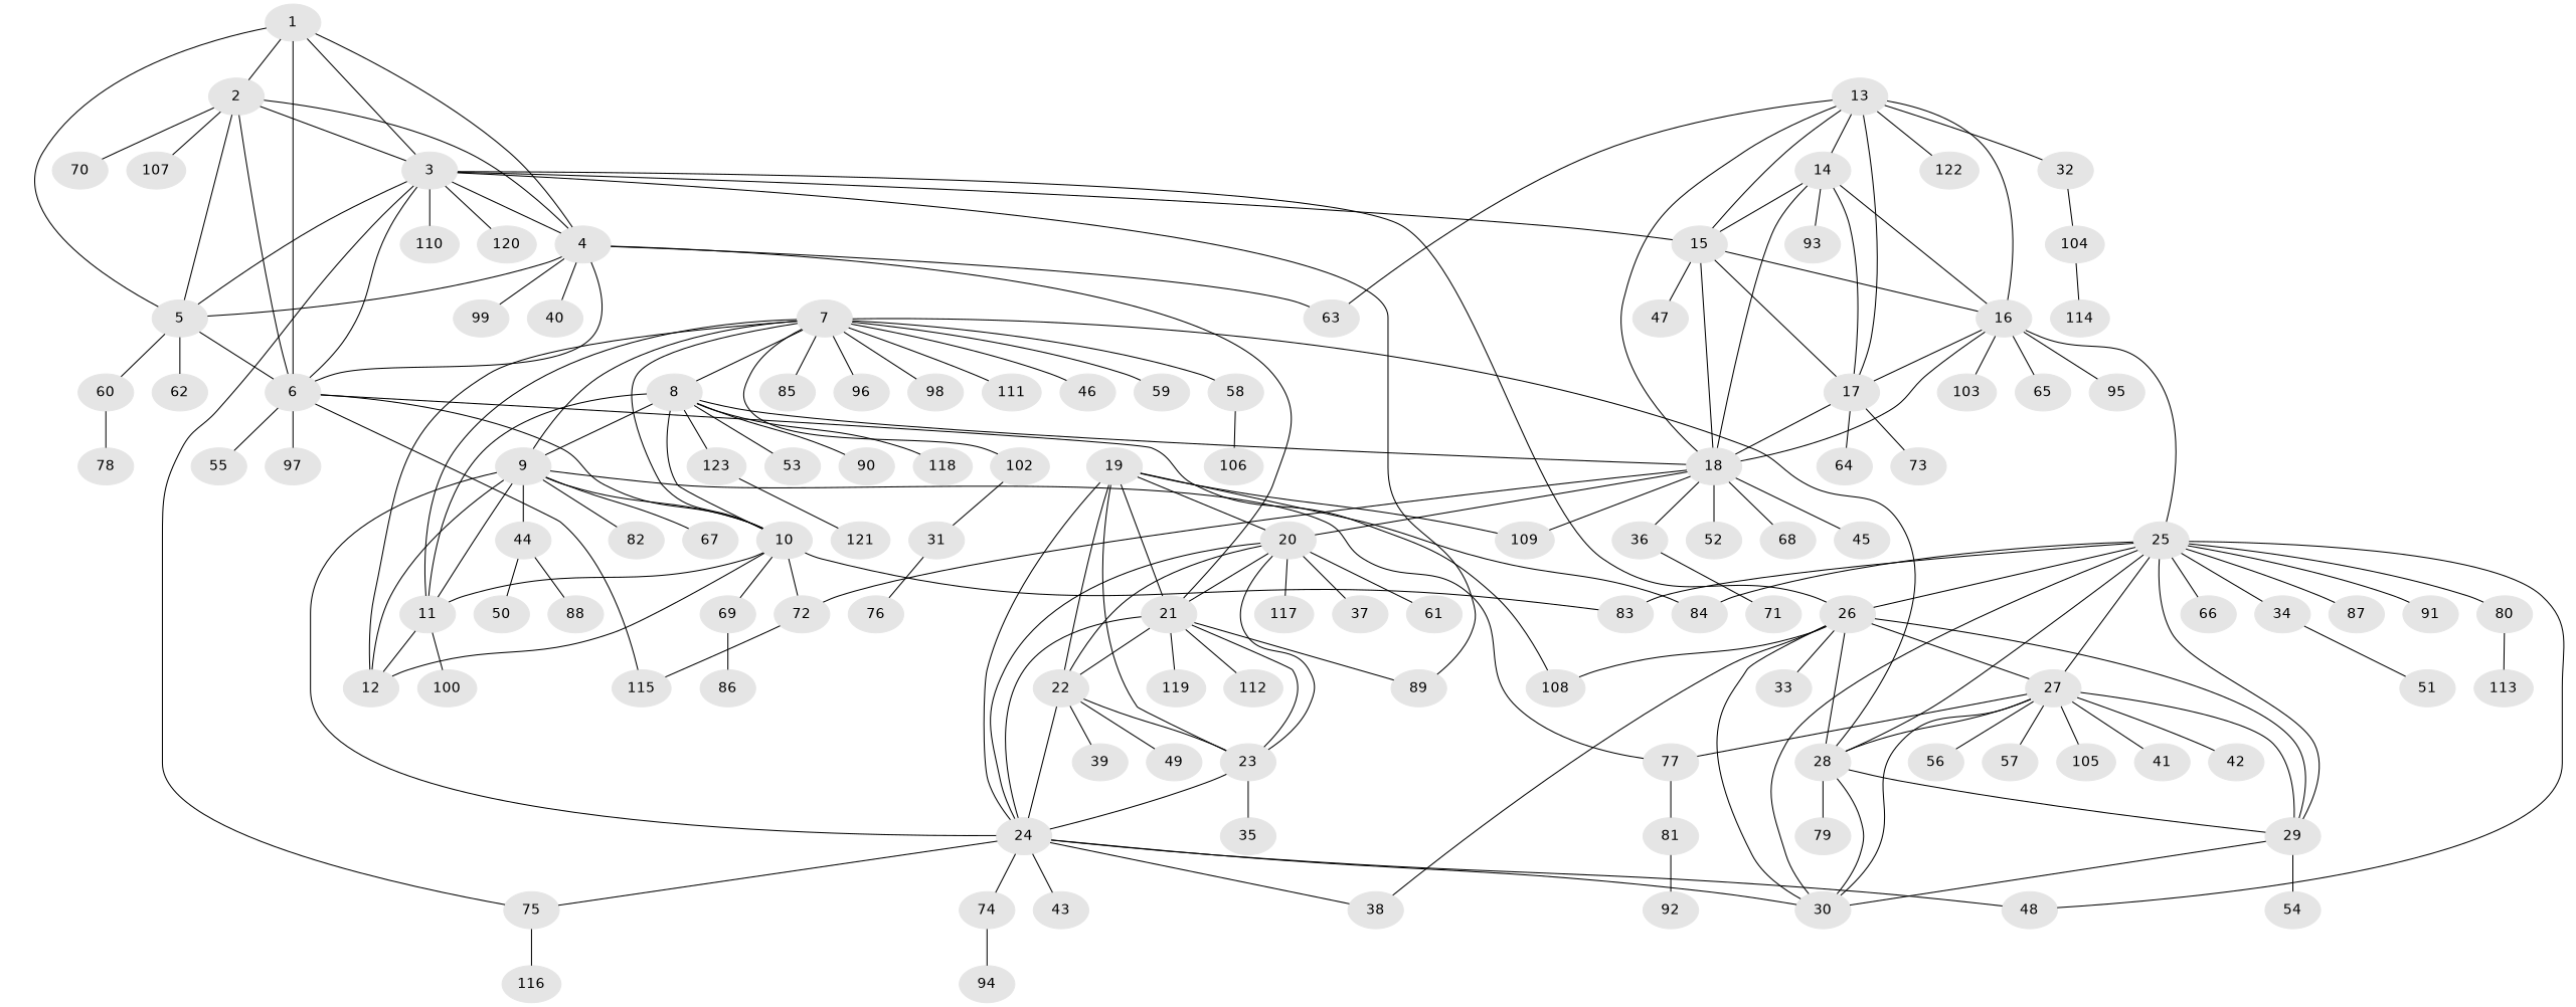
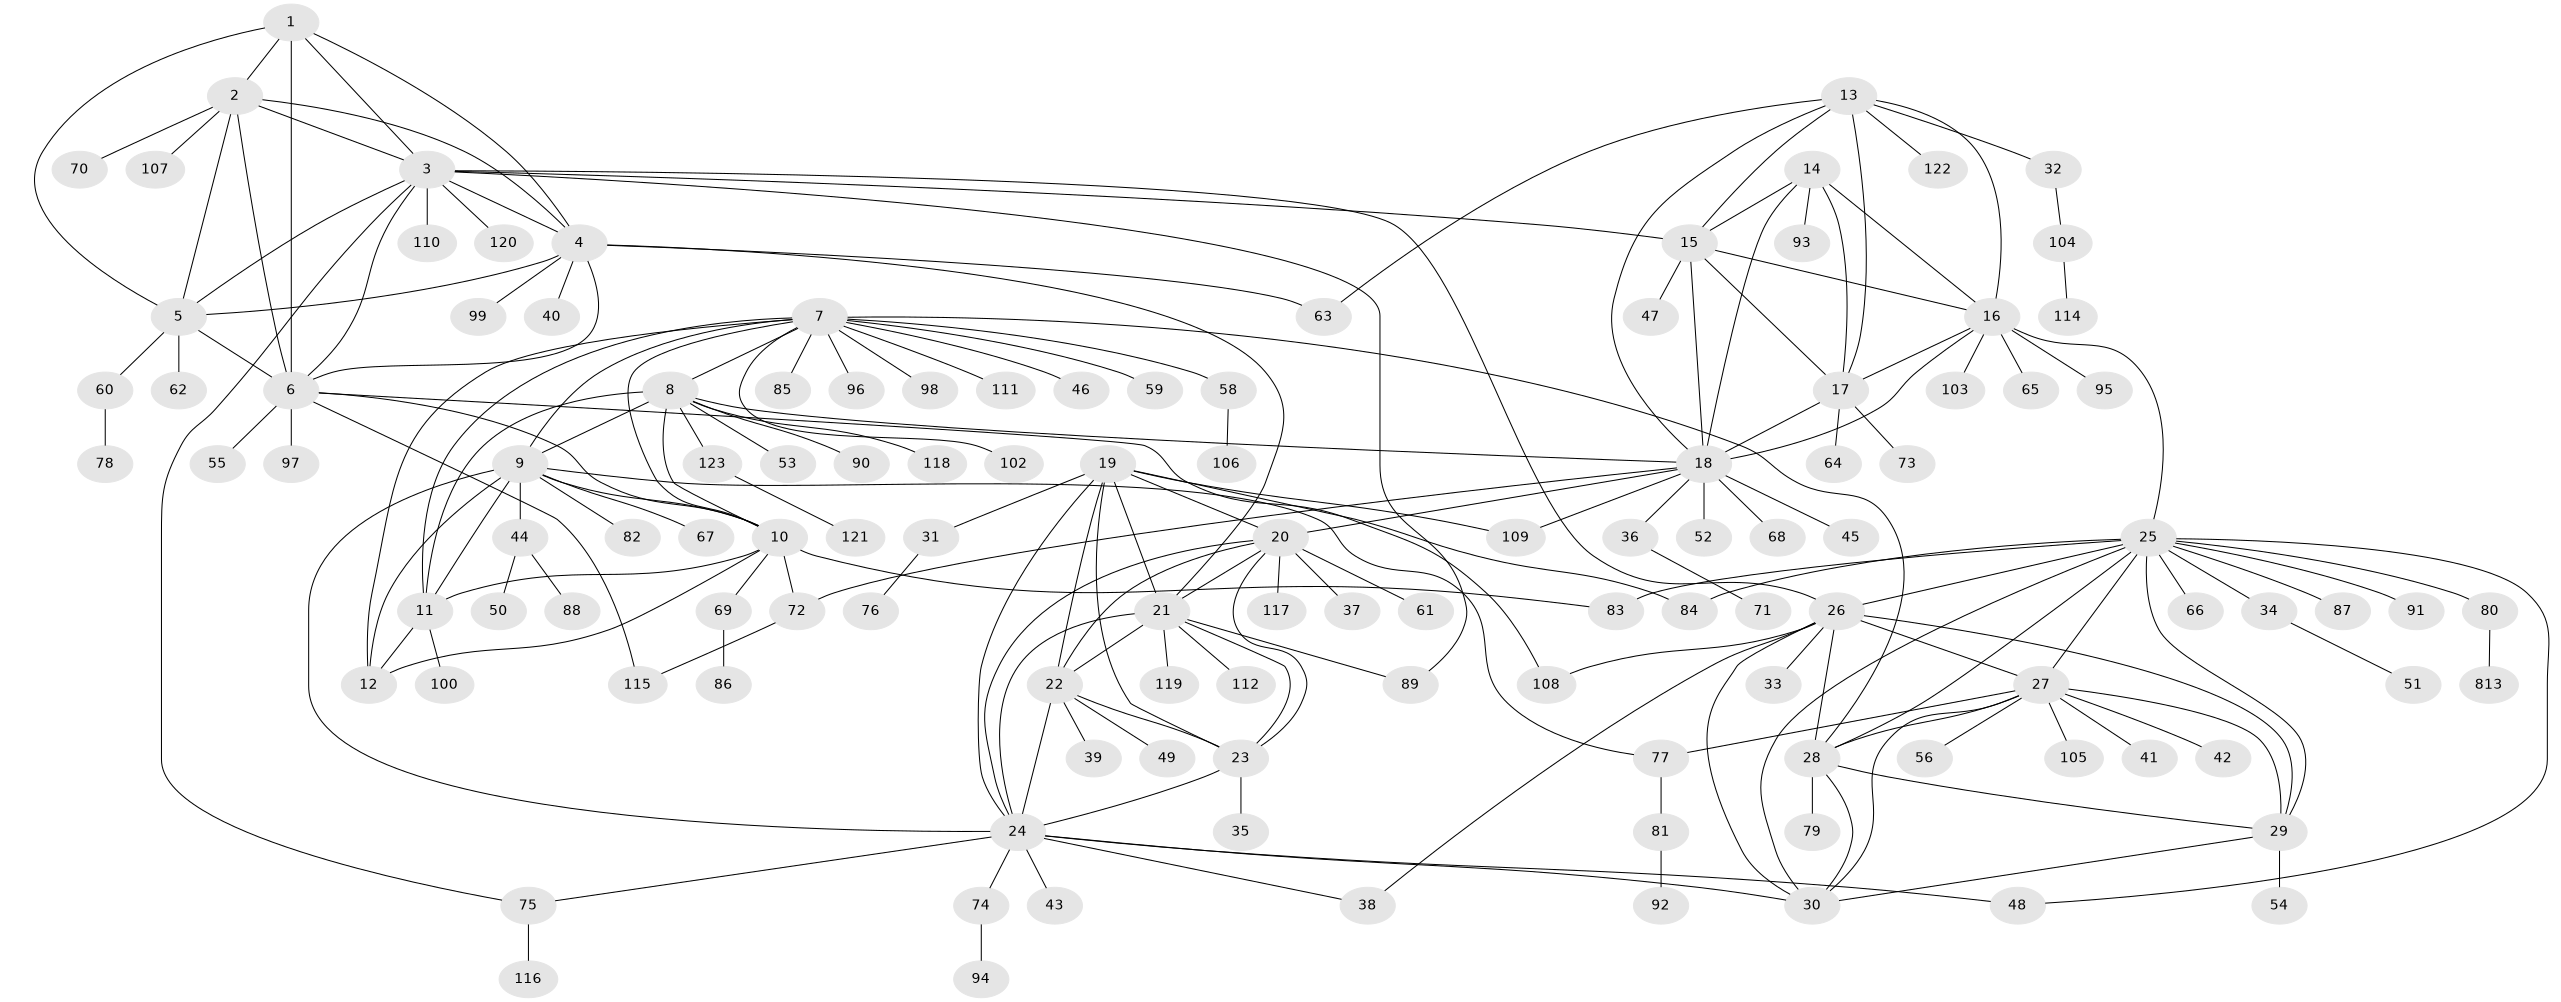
  graph {
    fontname="DejaVu Sans"
    node [color=gray90 fontname="DejaVu Sans" style=filled]
    edge [fontname="DejaVu Sans"]
    1
    2
    3
    4
    5
    6
    70
    107
    15
    26
    75
    89
    110
    120
    21
    40
    63
    99
    60
    62
    10
    55
    97
    108
    115
    18
    16
    17
    47
    28
    30
    38
    27
    29
    33
    116
    24
    22
    23
    112
    119
    78
    11
    12
    69
    72
    83
    7
    8
    9
    46
    58
    59
    85
    96
    98
    102
    111
    53
    90
    118
    123
    44
    67
    77
    82
    100
    79
    106
    20
    36
    45
    52
    68
    109
    121
    43
    48
    74
    50
    88
    81
    86
    13
    14
    32
    122
    93
    25
    65
    95
    103
    64
    73
    104
    84
    34
    66
    80
    87
    91
    37
    61
    117
    71
    19
    31
    39
    49
    35
    76
    94
    41
    42
    56
-   57
    105
    54
    51
-   113
+   113 [label=813]
    114
    92
    1 -- 2
    1 -- 3
    1 -- 4
    1 -- 5
    1 -- 6
    2 -- 3
    2 -- 4
    2 -- 5
    2 -- 6
    2 -- 70
    2 -- 107
    3 -- 4
    3 -- 5
    3 -- 6
    3 -- 15
    3 -- 26
    3 -- 75
    3 -- 89
    3 -- 110
    3 -- 120
    4 -- 5
    4 -- 6
    4 -- 21
    4 -- 40
    4 -- 63
    4 -- 99
    5 -- 6
    5 -- 60
    5 -- 62
    6 -- 10
    6 -- 55
    6 -- 97
    6 -- 108
    6 -- 115
    15 -- 18
    15 -- 16
    15 -- 17
    15 -- 47
    26 -- 108
    26 -- 28
    26 -- 30
    26 -- 38
    26 -- 27
    26 -- 29
    26 -- 33
    75 -- 116
    21 -- 89
    21 -- 24
    21 -- 22
    21 -- 23
    21 -- 112
    21 -- 119
    60 -- 78
    10 -- 11
    10 -- 12
    10 -- 69
    10 -- 72
    10 -- 83
    18 -- 72
    18 -- 20
    18 -- 36
    18 -- 45
    18 -- 52
    18 -- 68
    18 -- 109
    16 -- 18
    16 -- 17
    16 -- 25
    16 -- 65
    16 -- 95
    16 -- 103
    17 -- 18
    17 -- 64
    17 -- 73
    28 -- 30
    28 -- 29
    28 -- 79
    27 -- 28
    27 -- 30
    27 -- 29
    27 -- 77
    27 -- 41
    27 -- 42
    27 -- 56
-   27 -- 57
    27 -- 105
    29 -- 30
    29 -- 54
    24 -- 75
    24 -- 30
    24 -- 38
    24 -- 43
    24 -- 48
    24 -- 74
    22 -- 24
    22 -- 23
    22 -- 39
    22 -- 49
    23 -- 24
    23 -- 35
    11 -- 12
    11 -- 100
    69 -- 86
    72 -- 115
    7 -- 10
    7 -- 28
    7 -- 11
    7 -- 12
    7 -- 8
    7 -- 9
    7 -- 46
    7 -- 58
    7 -- 59
    7 -- 85
    7 -- 96
    7 -- 98
    7 -- 102
    7 -- 111
    8 -- 10
    8 -- 18
    8 -- 11
    8 -- 9
    8 -- 53
    8 -- 90
    8 -- 118
    8 -- 123
    9 -- 10
    9 -- 24
    9 -- 11
    9 -- 12
    9 -- 44
    9 -- 67
    9 -- 77
    9 -- 82
    58 -- 106
    123 -- 121
    44 -- 50
    44 -- 88
    77 -- 81
    20 -- 21
    20 -- 24
    20 -- 22
    20 -- 23
    20 -- 37
    20 -- 61
    20 -- 117
    36 -- 71
    74 -- 94
    81 -- 92
    13 -- 15
    13 -- 63
    13 -- 18
    13 -- 16
    13 -- 17
-   13 -- 14
    13 -- 32
    13 -- 122
    14 -- 15
    14 -- 18
    14 -- 16
    14 -- 17
    14 -- 93
    32 -- 104
    25 -- 26
    25 -- 28
    25 -- 30
    25 -- 27
    25 -- 29
    25 -- 83
    25 -- 48
    25 -- 84
    25 -- 34
    25 -- 66
    25 -- 80
    25 -- 87
    25 -- 91
    104 -- 114
    34 -- 51
    80 -- 113
    19 -- 21
    19 -- 24
    19 -- 22
    19 -- 23
    19 -- 20
    19 -- 109
    19 -- 84
-   102 -- 31
+   19 -- 31
    31 -- 76
  }
